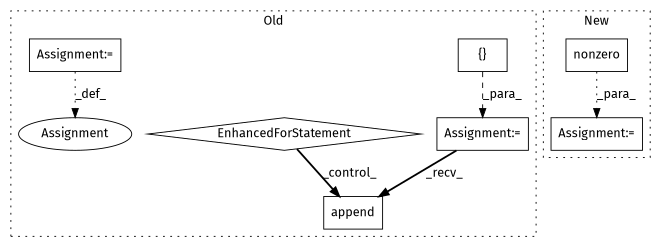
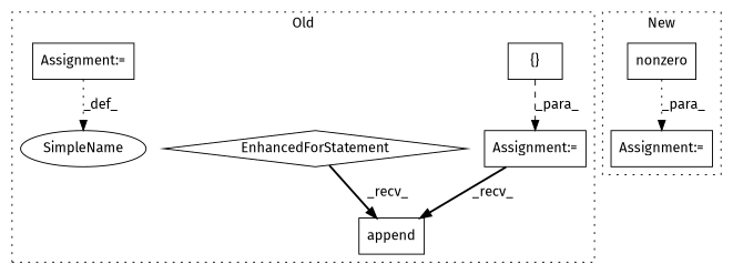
  digraph {
    fontname="Fira Sans"
    node [a=7 fontname="Fira Sans" l=1 s="637,725" shape=box]
    edge [fontname="Fira Sans" style=bold]
    n1 [a=4 l=2 label="{}" s=505]
    n2 [label="Assignment:=" s=476]
    n3 [a=32 l="7,1" label=append s="841,849"]
    n4 [a=70 l="57,2" label=EnhancedForStatement shape=diamond]
-   n5 [a=42 label=Assignment s=698 shape=ellipse]
+   n5 [a=42 label=SimpleName s=698 shape=ellipse]
    n6 [l="57,2" label="Assignment:="]
    n7 [a=32 l=9 label=nonzero s=770]
    n8 [label="Assignment:=" s=756]
    subgraph cluster_1 {
      label=Old
      style=dotted
      n1
      n2
      n3
      n4
      n5
      n6
    }
    subgraph cluster_2 {
      label=New
      style=dotted
      n7
      n8
    }
    n1 -> n2 [label=_para_ style=dashed]
    n2 -> n3 [label=_recv_]
-   n4 -> n3 [label=_control_]
+   n4 -> n3 [label=_recv_]
    n6 -> n5 [label=_def_ style=dotted]
    n7 -> n8 [label=_para_ style=dotted]
  }
